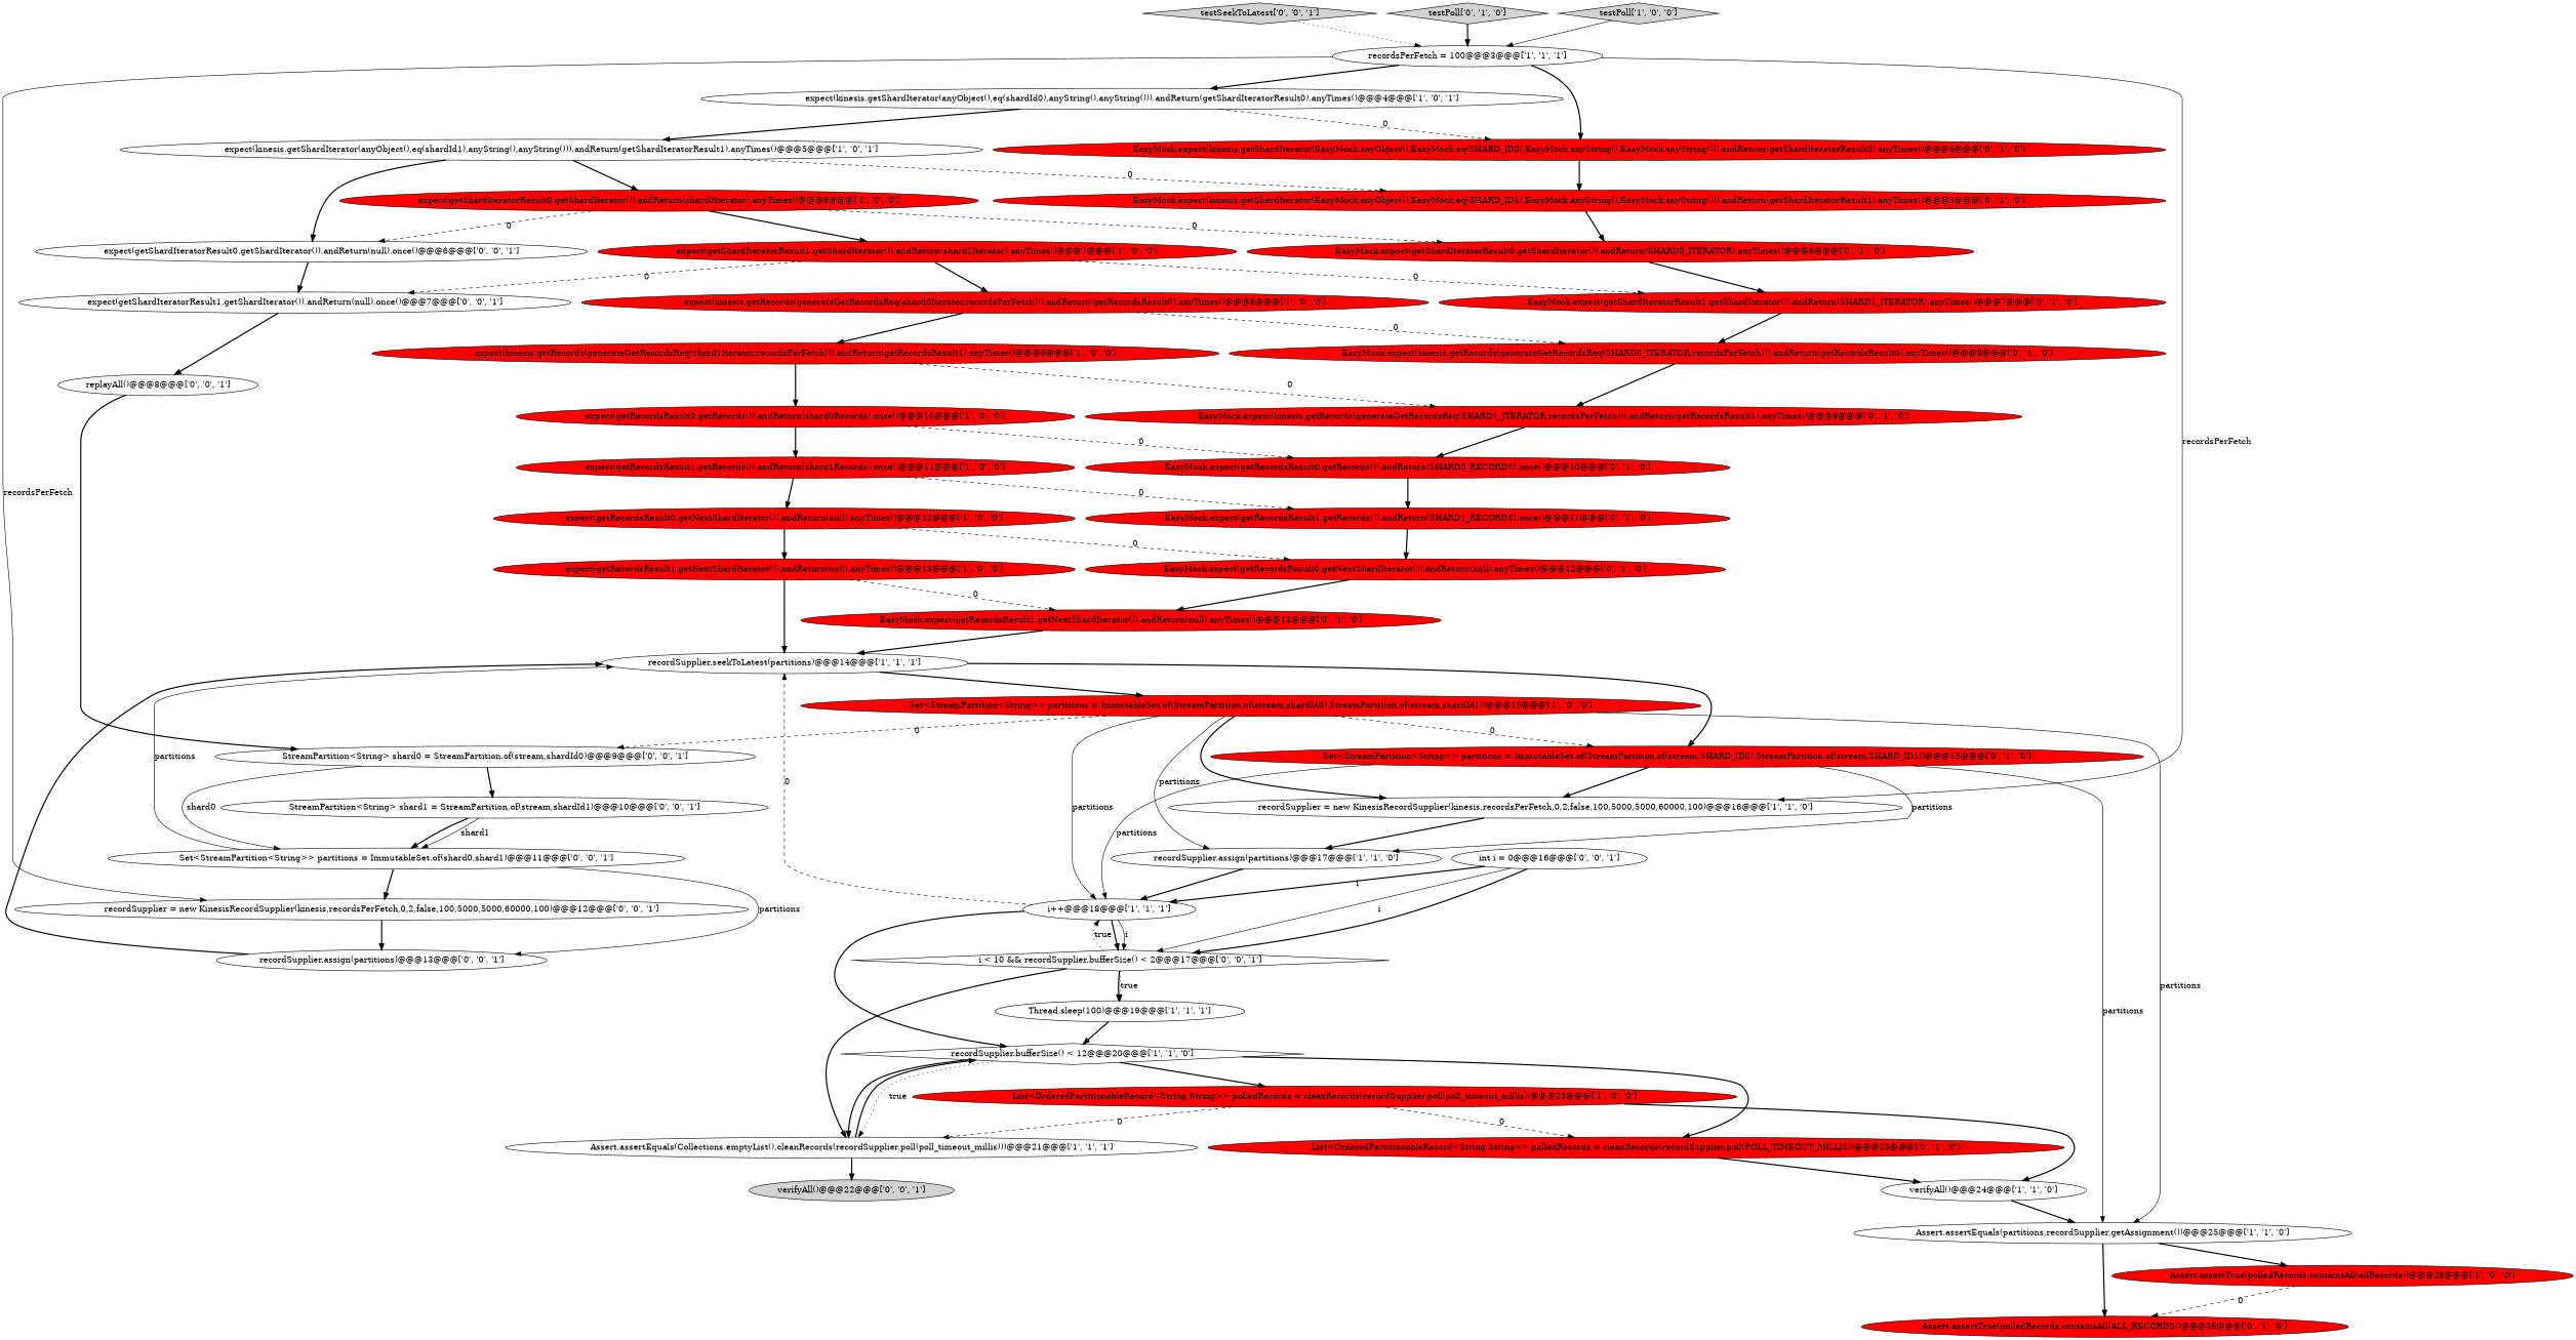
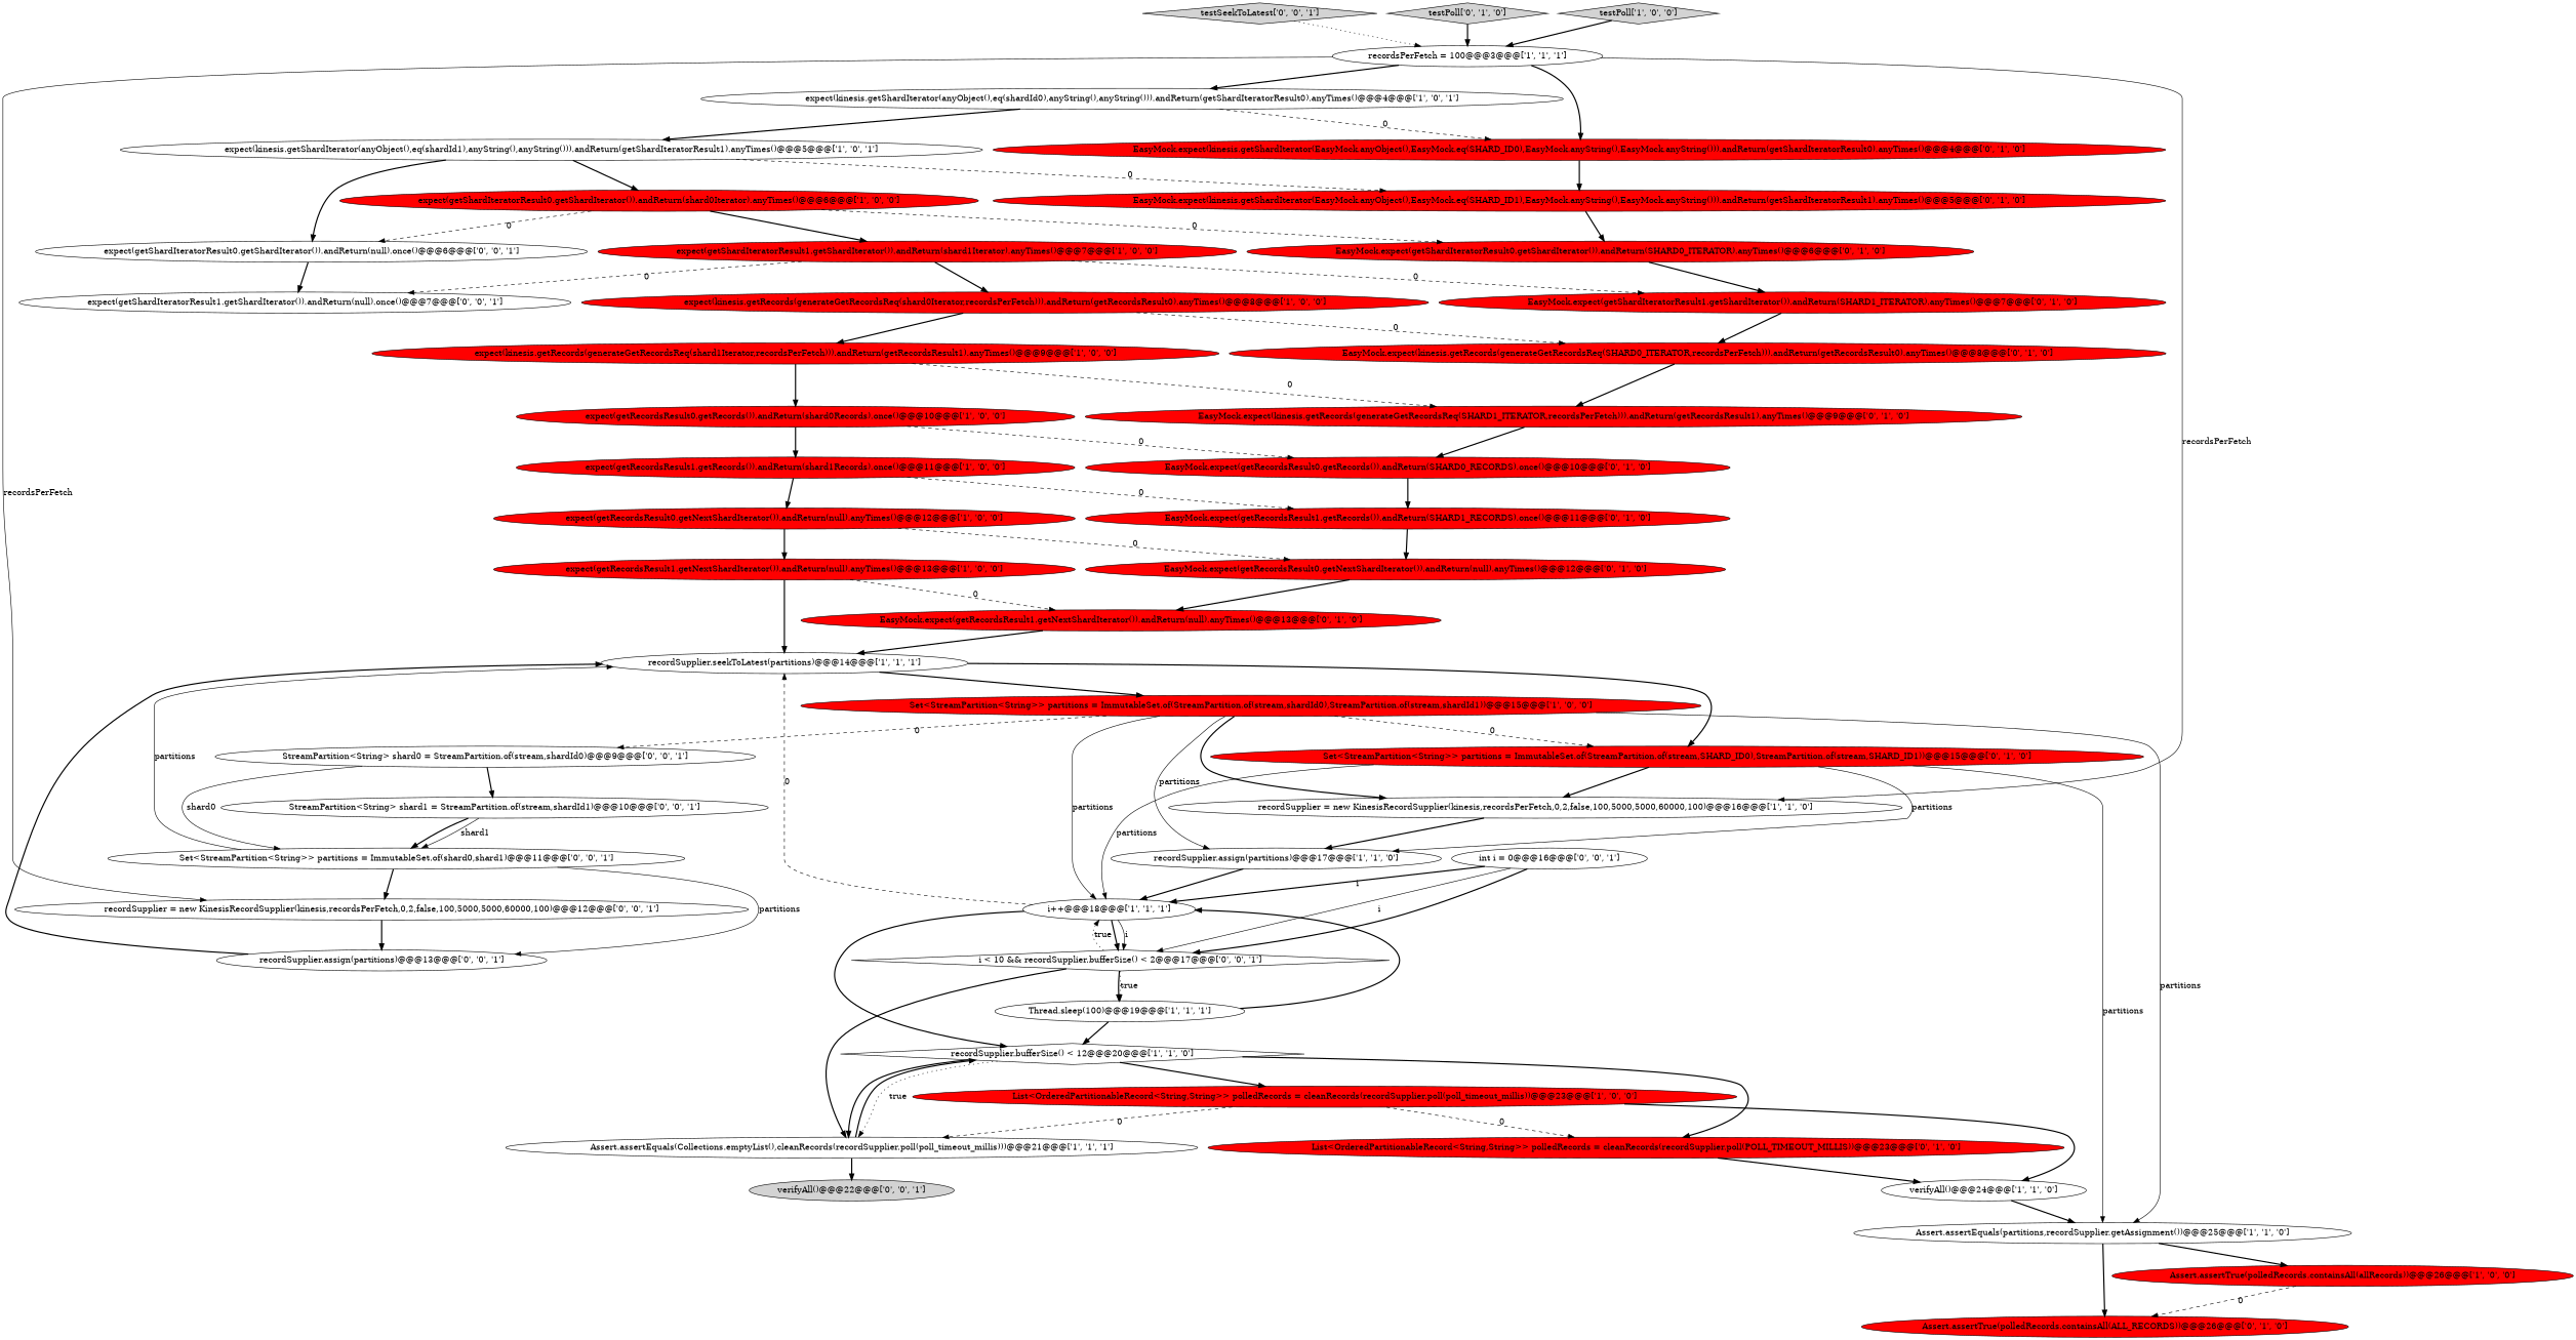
  digraph {
    node [fillcolor=red shape=ellipse style=filled]
    edge [style=bold]
    n1 [label="EasyMock.expect(getShardIteratorResult0.getShardIterator()).andReturn(SHARD0_ITERATOR).anyTimes()@@@6@@@['0', '1', '0']"]
    n2 [label="EasyMock.expect(getShardIteratorResult1.getShardIterator()).andReturn(SHARD1_ITERATOR).anyTimes()@@@7@@@['0', '1', '0']"]
    n3 [label="EasyMock.expect(kinesis.getRecords(generateGetRecordsReq(SHARD0_ITERATOR,recordsPerFetch))).andReturn(getRecordsResult0).anyTimes()@@@8@@@['0', '1', '0']"]
    n4 [label="EasyMock.expect(kinesis.getShardIterator(EasyMock.anyObject(),EasyMock.eq(SHARD_ID0),EasyMock.anyString(),EasyMock.anyString())).andReturn(getShardIteratorResult0).anyTimes()@@@4@@@['0', '1', '0']"]
    n5 [label="EasyMock.expect(kinesis.getShardIterator(EasyMock.anyObject(),EasyMock.eq(SHARD_ID1),EasyMock.anyString(),EasyMock.anyString())).andReturn(getShardIteratorResult1).anyTimes()@@@5@@@['0', '1', '0']"]
    n6 [fillcolor=lightgray label="verifyAll()@@@22@@@['0', '0', '1']"]
    n7 [fillcolor=white label="StreamPartition<String> shard1 = StreamPartition.of(stream,shardId1)@@@10@@@['0', '0', '1']"]
    n8 [fillcolor=white label="Set<StreamPartition<String>> partitions = ImmutableSet.of(shard0,shard1)@@@11@@@['0', '0', '1']"]
    n9 [fillcolor=white label="recordSupplier = new KinesisRecordSupplier(kinesis,recordsPerFetch,0,2,false,100,5000,5000,60000,100)@@@12@@@['0', '0', '1']"]
    n10 [fillcolor=white label="recordSupplier.assign(partitions)@@@13@@@['0', '0', '1']"]
    n11 [fillcolor=white label="recordSupplier.seekToLatest(partitions)@@@14@@@['1', '1', '1']"]
    n12 [fillcolor=white label="expect(kinesis.getShardIterator(anyObject(),eq(shardId0),anyString(),anyString())).andReturn(getShardIteratorResult0).anyTimes()@@@4@@@['1', '0', '1']"]
    n13 [fillcolor=white label="expect(kinesis.getShardIterator(anyObject(),eq(shardId1),anyString(),anyString())).andReturn(getShardIteratorResult1).anyTimes()@@@5@@@['1', '0', '1']"]
    n14 [fillcolor=white label="expect(getShardIteratorResult0.getShardIterator()).andReturn(null).once()@@@6@@@['0', '0', '1']"]
    n15 [label="expect(getShardIteratorResult0.getShardIterator()).andReturn(shard0Iterator).anyTimes()@@@6@@@['1', '0', '0']"]
    n16 [label="EasyMock.expect(kinesis.getRecords(generateGetRecordsReq(SHARD1_ITERATOR,recordsPerFetch))).andReturn(getRecordsResult1).anyTimes()@@@9@@@['0', '1', '0']"]
    n17 [label="expect(kinesis.getRecords(generateGetRecordsReq(shard0Iterator,recordsPerFetch))).andReturn(getRecordsResult0).anyTimes()@@@8@@@['1', '0', '0']"]
    n18 [label="expect(kinesis.getRecords(generateGetRecordsReq(shard1Iterator,recordsPerFetch))).andReturn(getRecordsResult1).anyTimes()@@@9@@@['1', '0', '0']"]
    n19 [label="expect(getRecordsResult0.getRecords()).andReturn(shard0Records).once()@@@10@@@['1', '0', '0']"]
    n20 [label="expect(getRecordsResult1.getNextShardIterator()).andReturn(null).anyTimes()@@@13@@@['1', '0', '0']"]
    n21 [label="EasyMock.expect(getRecordsResult1.getNextShardIterator()).andReturn(null).anyTimes()@@@13@@@['0', '1', '0']"]
    n22 [label="Set<StreamPartition<String>> partitions = ImmutableSet.of(StreamPartition.of(stream,shardId0),StreamPartition.of(stream,shardId1))@@@15@@@['1', '0', '0']"]
    n23 [label="Set<StreamPartition<String>> partitions = ImmutableSet.of(StreamPartition.of(stream,SHARD_ID0),StreamPartition.of(stream,SHARD_ID1))@@@15@@@['0', '1', '0']"]
    n24 [fillcolor=white label="int i = 0@@@16@@@['0', '0', '1']"]
    n25 [fillcolor=white label="i++@@@18@@@['1', '1', '1']"]
    n26 [fillcolor=white label="i < 10 && recordSupplier.bufferSize() < 2@@@17@@@['0', '0', '1']" shape=diamond]
    n27 [fillcolor=white label="recordSupplier.bufferSize() < 12@@@20@@@['1', '1', '0']" shape=diamond]
    n28 [fillcolor=white label="Thread.sleep(100)@@@19@@@['1', '1', '1']"]
    n29 [fillcolor=white label="Assert.assertEquals(Collections.emptyList(),cleanRecords(recordSupplier.poll(poll_timeout_millis)))@@@21@@@['1', '1', '1']"]
    n30 [fillcolor=white label="recordSupplier = new KinesisRecordSupplier(kinesis,recordsPerFetch,0,2,false,100,5000,5000,60000,100)@@@16@@@['1', '1', '0']"]
    n31 [fillcolor=white label="Assert.assertEquals(partitions,recordSupplier.getAssignment())@@@25@@@['1', '1', '0']"]
    n32 [fillcolor=white label="StreamPartition<String> shard0 = StreamPartition.of(stream,shardId0)@@@9@@@['0', '0', '1']"]
    n33 [fillcolor=white label="recordSupplier.assign(partitions)@@@17@@@['1', '1', '0']"]
    n34 [label="Assert.assertTrue(polledRecords.containsAll(ALL_RECORDS))@@@26@@@['0', '1', '0']"]
    n35 [label="Assert.assertTrue(polledRecords.containsAll(allRecords))@@@26@@@['1', '0', '0']"]
    n36 [fillcolor=white label="recordsPerFetch = 100@@@3@@@['1', '1', '1']"]
    n37 [label="expect(getRecordsResult1.getRecords()).andReturn(shard1Records).once()@@@11@@@['1', '0', '0']"]
    n38 [label="EasyMock.expect(getRecordsResult0.getRecords()).andReturn(SHARD0_RECORDS).once()@@@10@@@['0', '1', '0']"]
    n39 [fillcolor=white label="expect(getShardIteratorResult1.getShardIterator()).andReturn(null).once()@@@7@@@['0', '0', '1']"]
    n40 [label="expect(getShardIteratorResult1.getShardIterator()).andReturn(shard1Iterator).anyTimes()@@@7@@@['1', '0', '0']"]
    n41 [label="expect(getRecordsResult0.getNextShardIterator()).andReturn(null).anyTimes()@@@12@@@['1', '0', '0']"]
    n42 [label="EasyMock.expect(getRecordsResult1.getRecords()).andReturn(SHARD1_RECORDS).once()@@@11@@@['0', '1', '0']"]
    n43 [label="List<OrderedPartitionableRecord<String,String>> polledRecords = cleanRecords(recordSupplier.poll(POLL_TIMEOUT_MILLIS))@@@23@@@['0', '1', '0']"]
    n44 [fillcolor=white label="verifyAll()@@@24@@@['1', '1', '0']"]
    n45 [label="EasyMock.expect(getRecordsResult0.getNextShardIterator()).andReturn(null).anyTimes()@@@12@@@['0', '1', '0']"]
-   n46 [fillcolor=white label="replayAll()@@@8@@@['0', '0', '1']"]
    n47 [fillcolor=lightgray label="testSeekToLatest['0', '0', '1']" shape=diamond]
    n48 [fillcolor=lightgray label="testPoll['0', '1', '0']" shape=diamond]
    n49 [label="List<OrderedPartitionableRecord<String,String>> polledRecords = cleanRecords(recordSupplier.poll(poll_timeout_millis))@@@23@@@['1', '0', '0']"]
    n50 [fillcolor=lightgray label="testPoll['1', '0', '0']" shape=diamond]
    n1 -> n2
    n2 -> n3
    n3 -> n16
    n4 -> n5
    n5 -> n1
    n7 -> n8 [label=shard1 style=solid]
    n7 -> n8
    n8 -> n9
    n8 -> n10 [label=partitions style=solid]
    n8 -> n11 [label=partitions style=solid]
    n9 -> n10
    n10 -> n11
    n11 -> n22
    n11 -> n23
    n12 -> n4 [label=0 style=dashed]
    n12 -> n13
    n13 -> n5 [label=0 style=dashed]
    n13 -> n14
    n13 -> n15
    n14 -> n39
    n15 -> n1 [label=0 style=dashed]
    n15 -> n14 [label=0 style=dashed]
    n15 -> n40
    n16 -> n38
    n17 -> n3 [label=0 style=dashed]
    n17 -> n18
    n18 -> n16 [label=0 style=dashed]
    n18 -> n19
    n19 -> n37
    n19 -> n38 [label=0 style=dashed]
    n20 -> n11
    n20 -> n21 [label=0 style=dashed]
    n21 -> n11
    n22 -> n23 [label=0 style=dashed]
    n22 -> n25 [label=partitions style=solid]
    n22 -> n30
    n22 -> n31 [label=partitions style=solid]
    n22 -> n32 [label=0 style=dashed]
    n22 -> n33 [label=partitions style=solid]
    n23 -> n25 [label=partitions style=solid]
    n23 -> n30
    n23 -> n31 [label=partitions style=solid]
    n23 -> n33 [label=partitions style=solid]
    n24 -> n25 [label=i]
    n24 -> n26 [label=i style=solid]
    n24 -> n26
    n25 -> n11 [label=0 style=dashed]
    n25 -> n26
    n25 -> n26 [label=i style=solid]
    n25 -> n27
    n26 -> n25 [label=true style=dotted]
    n26 -> n28
    n26 -> n28 [label=true style=dotted]
    n26 -> n29
    n27 -> n29 [label=true style=dotted]
    n27 -> n29
    n27 -> n43
    n27 -> n49
+   n28 -> n25
    n28 -> n27
    n29 -> n6
    n29 -> n27
    n30 -> n33
    n31 -> n34
    n31 -> n35
    n32 -> n7
    n32 -> n8 [label=shard0 style=solid]
    n33 -> n25
    n35 -> n34 [label=0 style=dashed]
    n36 -> n4
    n36 -> n9 [label=recordsPerFetch style=solid]
    n36 -> n12
    n36 -> n30 [label=recordsPerFetch style=solid]
    n37 -> n41
    n37 -> n42 [label=0 style=dashed]
    n38 -> n42
-   n39 -> n46
    n40 -> n2 [label=0 style=dashed]
    n40 -> n17
    n40 -> n39 [label=0 style=dashed]
    n41 -> n20
    n41 -> n45 [label=0 style=dashed]
    n42 -> n45
    n43 -> n44
    n44 -> n31
    n45 -> n21
-   n46 -> n32
    n47 -> n36 [style=dotted]
    n48 -> n36
    n49 -> n29 [label=0 style=dashed]
    n49 -> n43 [label=0 style=dashed]
    n49 -> n44
-   n50 -> n36 [style=solid]
+   n50 -> n36
  }
